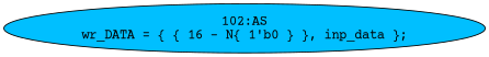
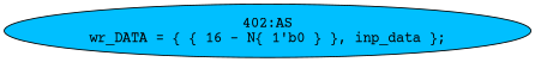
  strict digraph {
    fontname="Courier Prime"
-   n1 [ast="<pyverilog.vparser.ast.Assign object at 0x7f6f38ece910>" def_var="['wr_DATA']" fillcolor=deepskyblue label="102:AS\nwr_DATA = { { 16 - N{ 1'b0 } }, inp_data };" statements="[]" style=filled typ=Assign use_var="['inp_data']" fontname="Courier Prime"]
+   n1 [ast="<pyverilog.vparser.ast.Assign object at 0x7f6f38ece910>" def_var="['wr_DATA']" fillcolor=deepskyblue label="402:AS\nwr_DATA = { { 16 - N{ 1'b0 } }, inp_data };" statements="[]" style=filled typ=Assign use_var="['inp_data']" fontname="Courier Prime"]
  }
